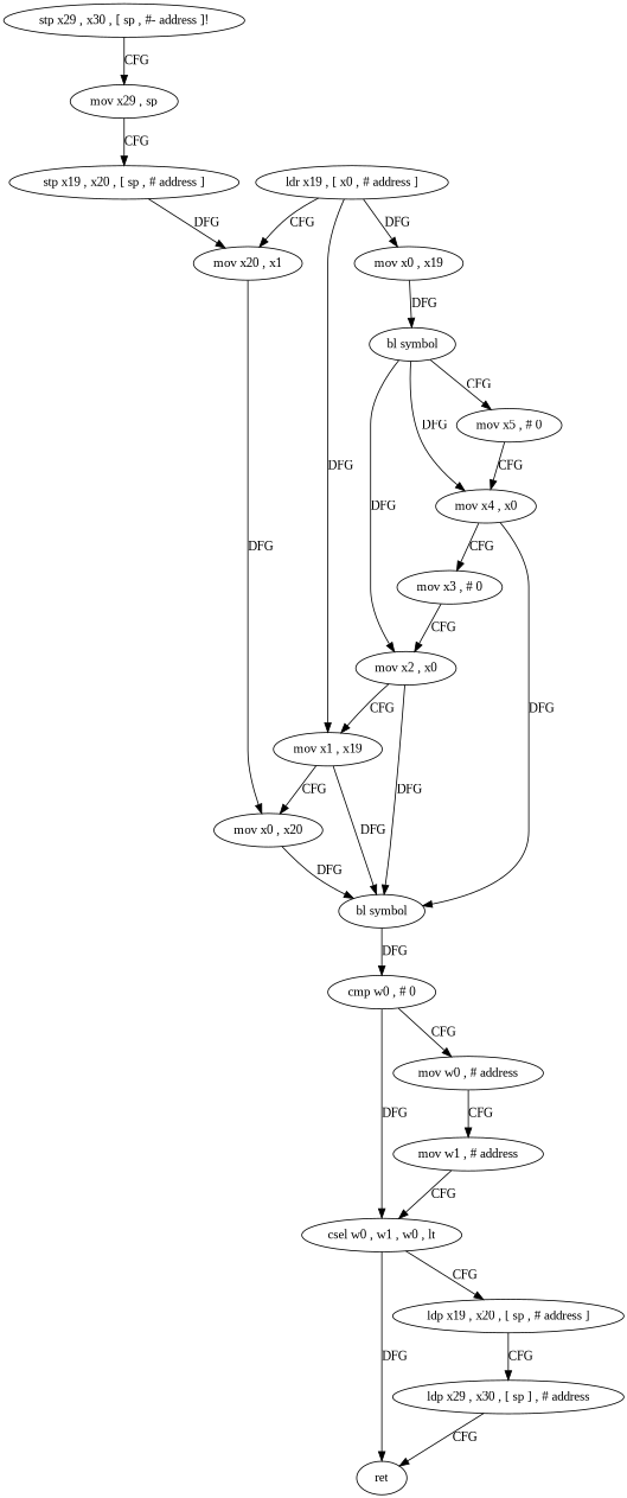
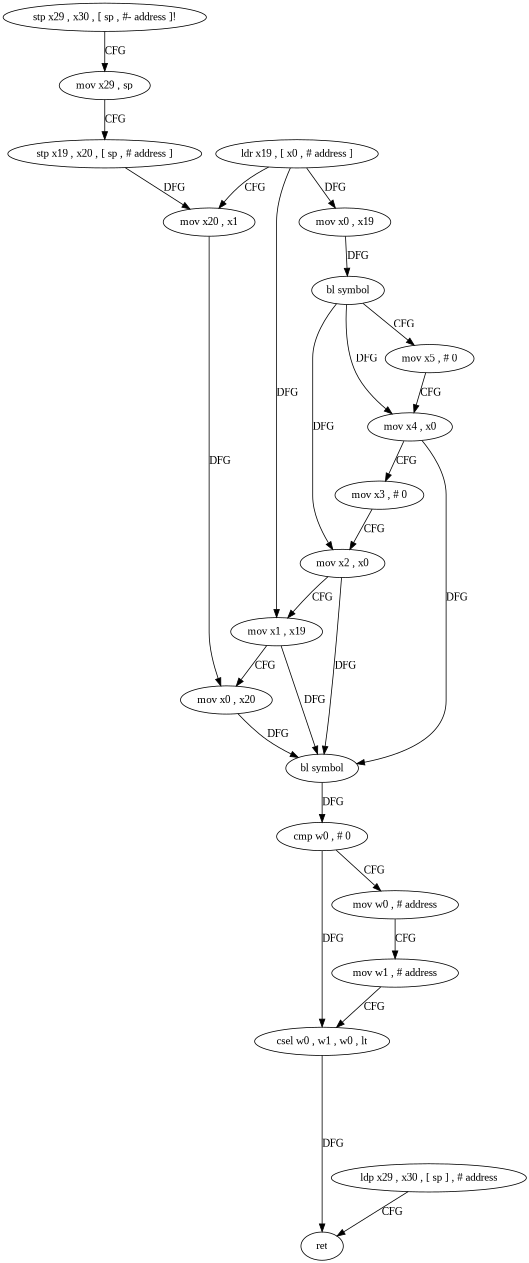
  digraph {
    fontname="Liberation Serif"
    node [fontname="Liberation Serif"]
    edge [fontname="Liberation Serif"]
    n1 [label="stp x29 , x30 , [ sp , #- address ]!"]
    n2 [label="mov x29 , sp"]
    n3 [label="stp x19 , x20 , [ sp , # address ]"]
    n4 [label="mov x20 , x1"]
    n5 [label="mov x0 , x20"]
    n6 [label="ldr x19 , [ x0 , # address ]"]
    n7 [label="mov x0 , x19"]
    n8 [label="mov x1 , x19"]
    n9 [label="bl symbol"]
    n10 [label="bl symbol"]
    n11 [label="mov x5 , # 0"]
    n12 [label="mov x4 , x0"]
    n13 [label="mov x2 , x0"]
    n14 [label="mov x3 , # 0"]
    n15 [label="cmp w0 , # 0"]
    n16 [label="mov w0 , # address"]
    n17 [label="csel w0 , w1 , w0 , lt"]
    n18 [label="mov w1 , # address"]
-   n19 [label="ldp x19 , x20 , [ sp , # address ]"]
    n20 [label=ret]
    n21 [label="ldp x29 , x30 , [ sp ] , # address"]
    n1 -> n2 [label=CFG]
    n2 -> n3 [label=CFG]
    n3 -> n4 [label=DFG]
    n4 -> n5 [label=DFG]
    n5 -> n9 [label=DFG]
    n6 -> n4 [label=CFG]
    n6 -> n7 [label=DFG]
    n6 -> n8 [label=DFG]
    n7 -> n10 [label=DFG]
    n8 -> n5 [label=CFG]
    n8 -> n9 [label=DFG]
    n9 -> n15 [label=DFG]
    n10 -> n11 [label=CFG]
    n10 -> n12 [label=DFG]
    n10 -> n13 [label=DFG]
    n11 -> n12 [label=CFG]
    n12 -> n9 [label=DFG]
    n12 -> n14 [label=CFG]
    n13 -> n8 [label=CFG]
    n13 -> n9 [label=DFG]
    n14 -> n13 [label=CFG]
    n15 -> n16 [label=CFG]
    n15 -> n17 [label=DFG]
    n16 -> n18 [label=CFG]
-   n17 -> n19 [label=CFG]
    n17 -> n20 [label=DFG]
    n18 -> n17 [label=CFG]
-   n19 -> n21 [label=CFG]
    n21 -> n20 [label=CFG]
  }
